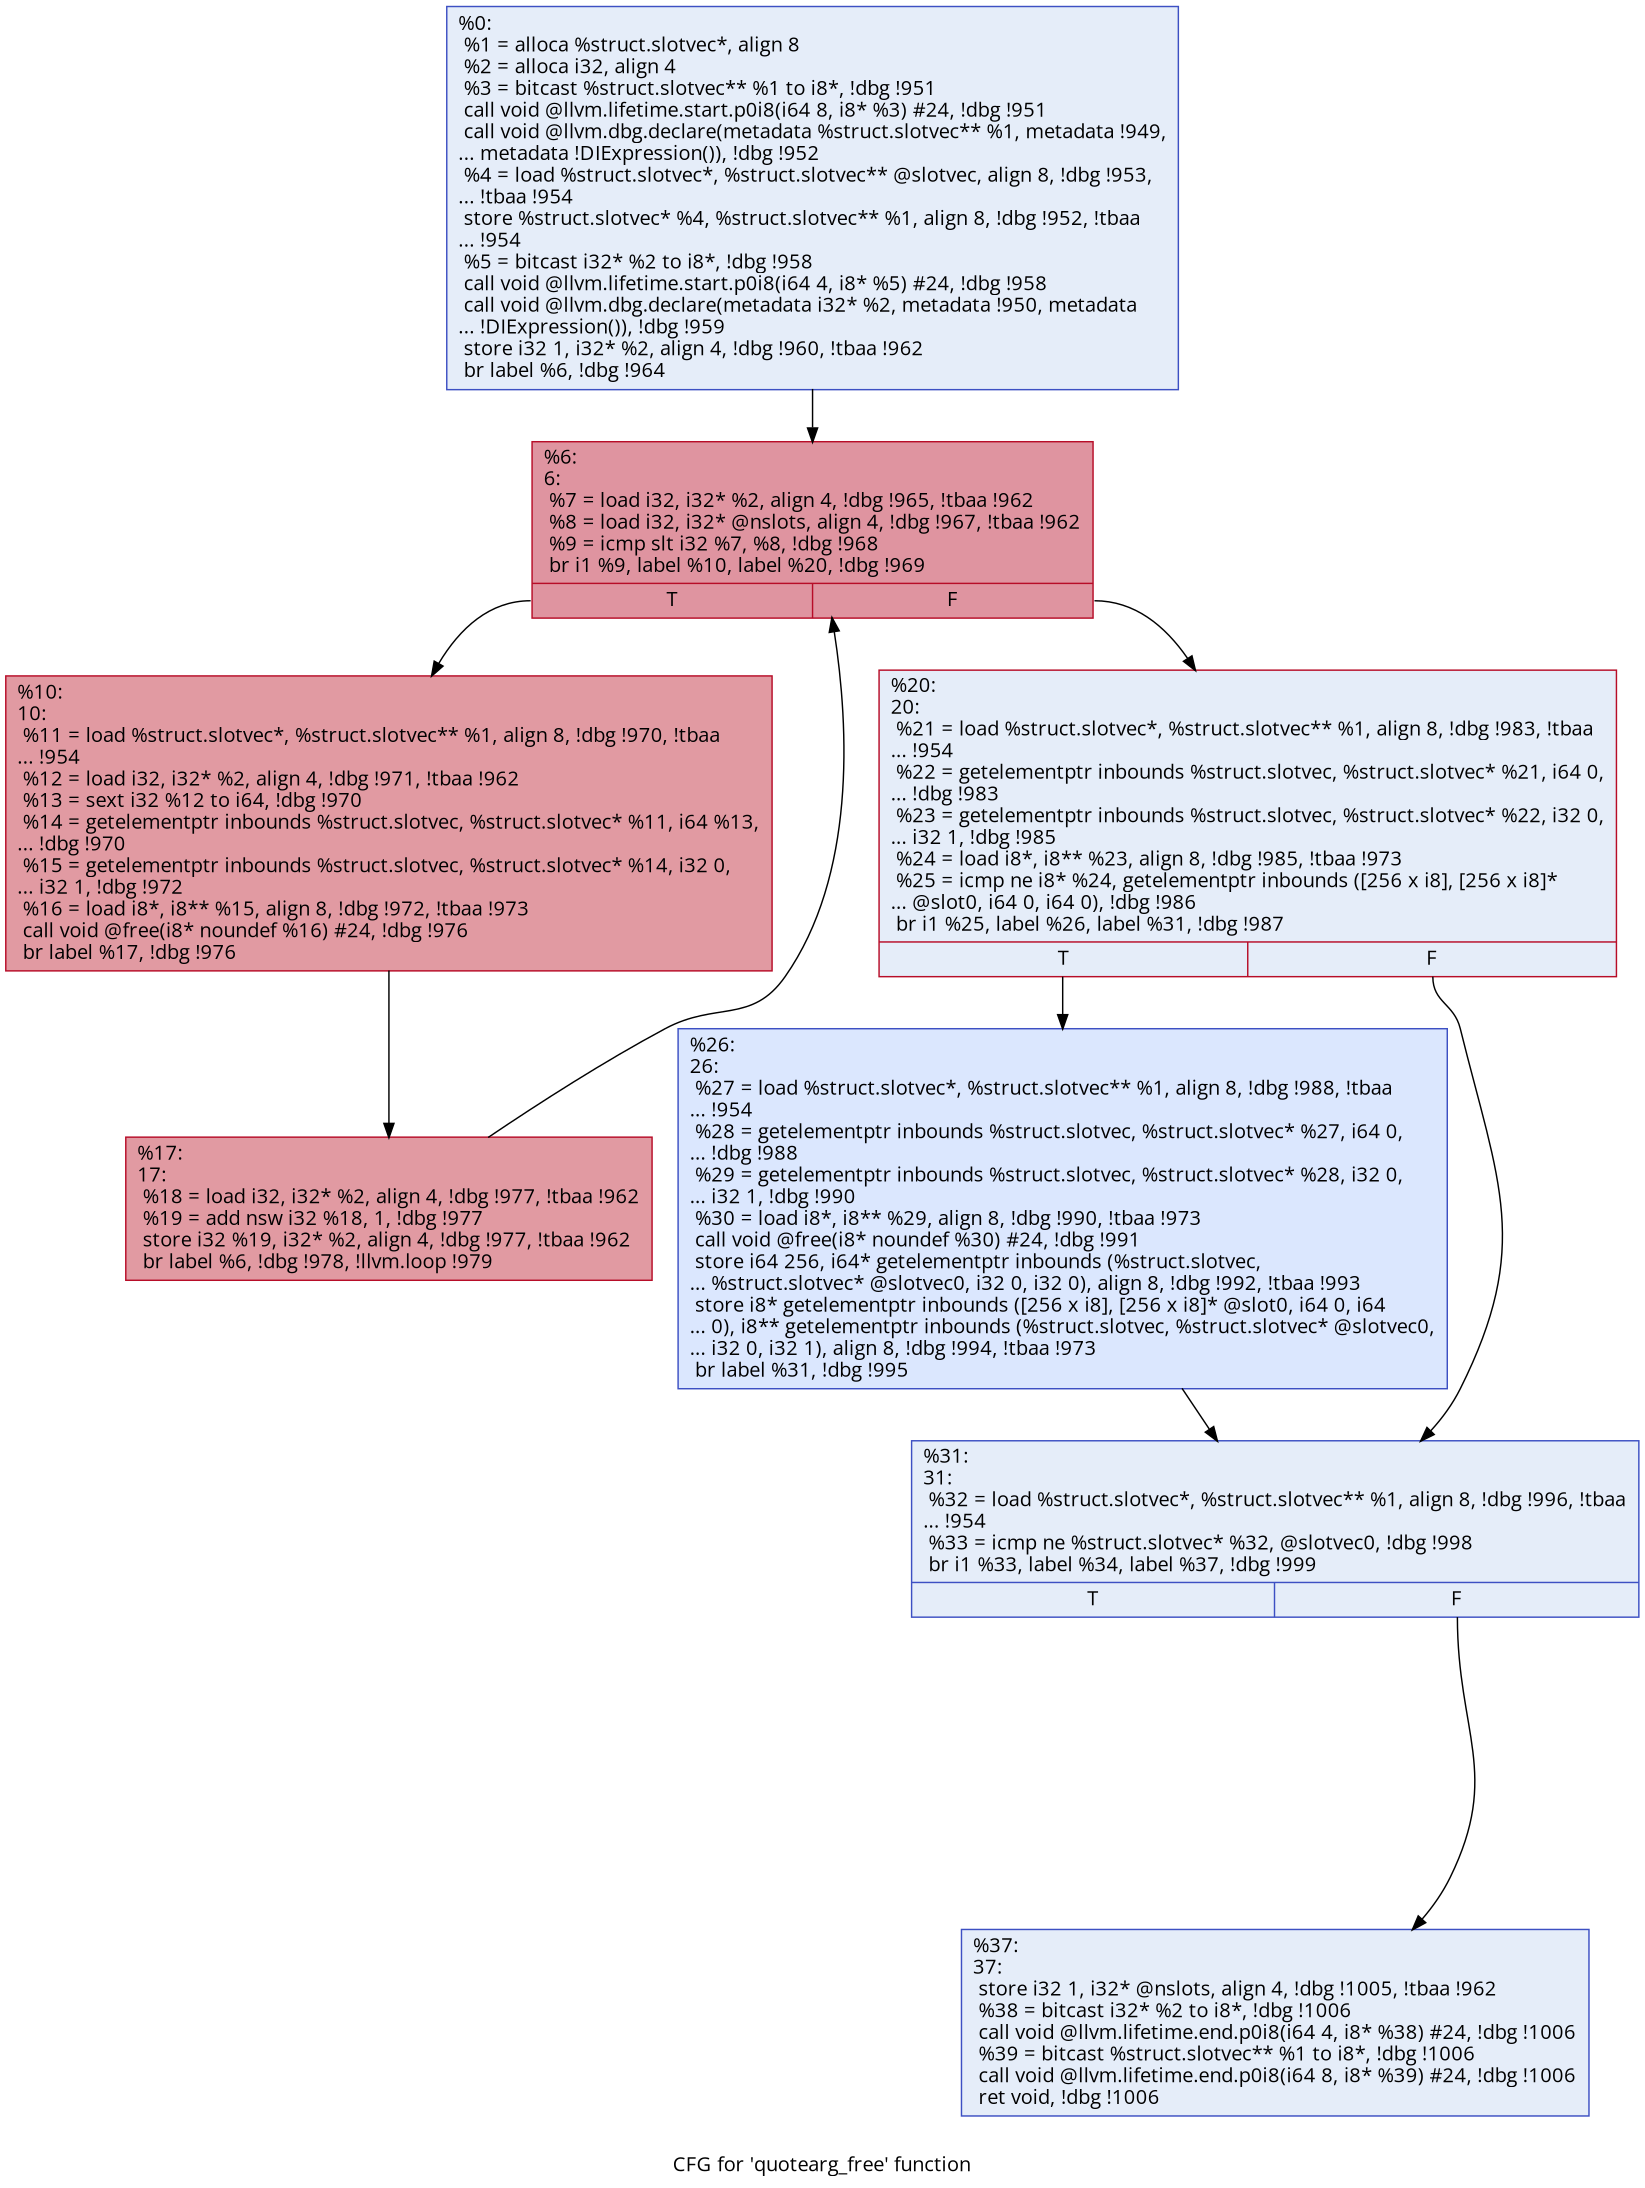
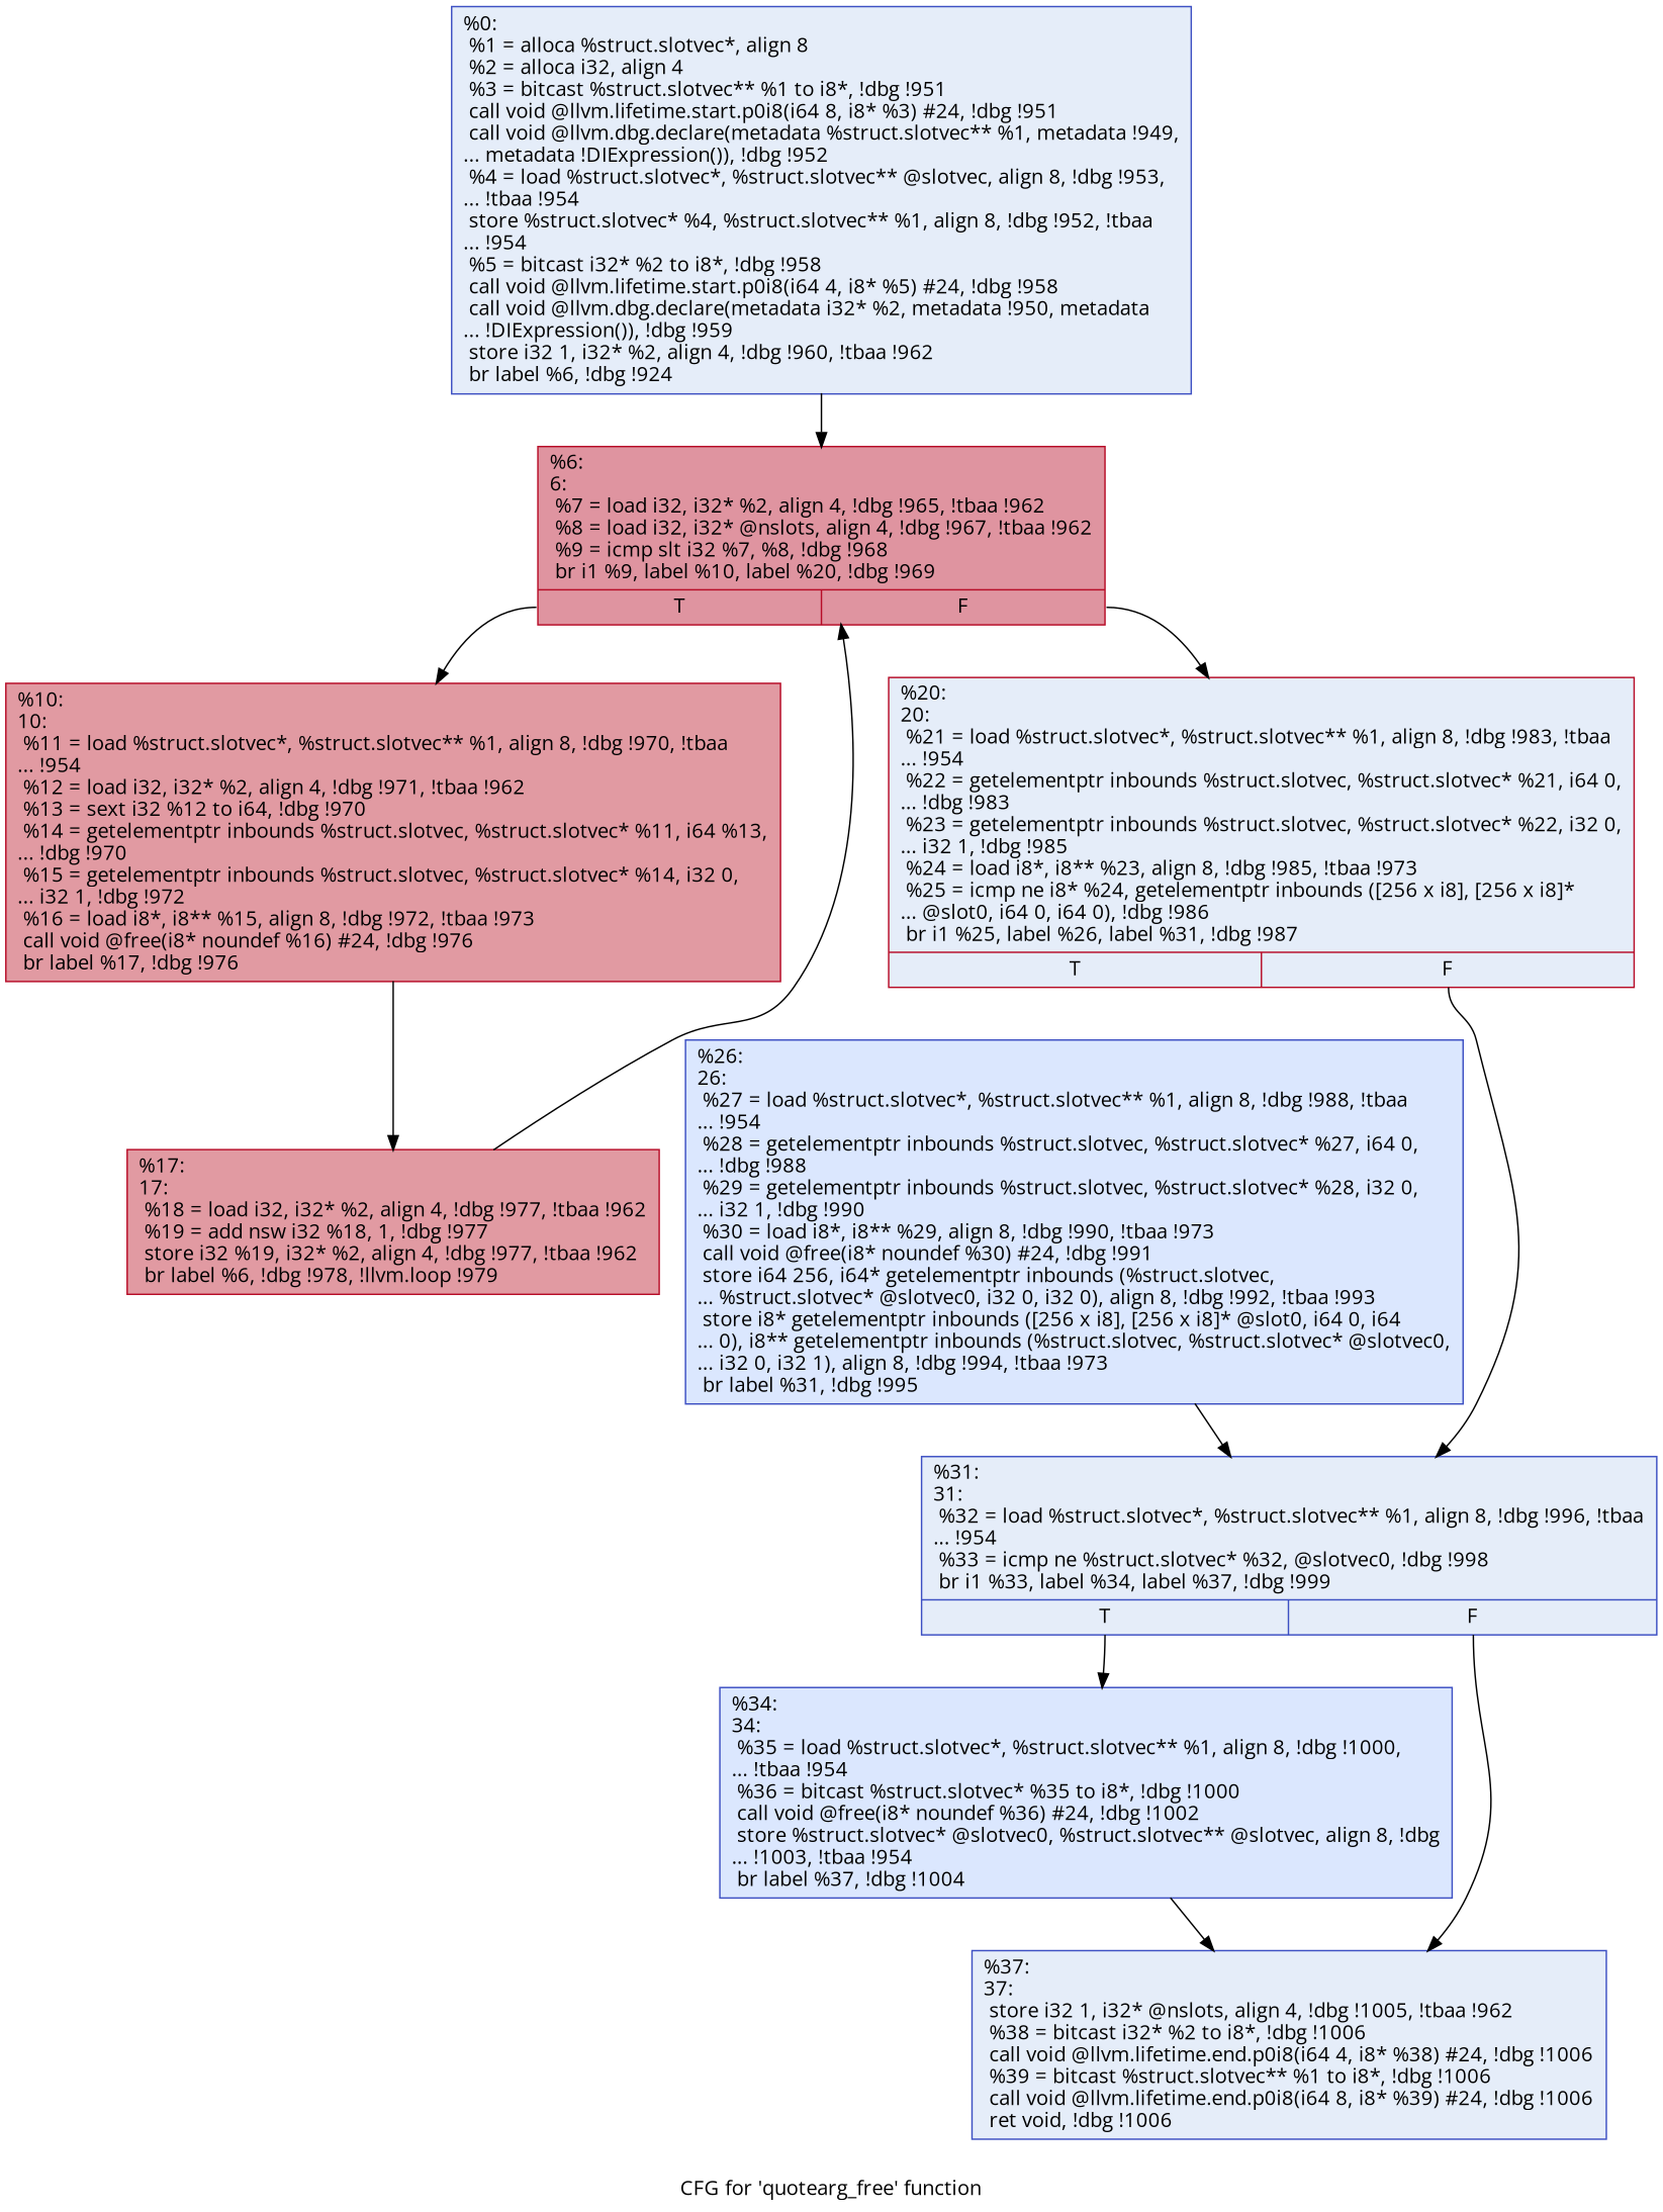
  digraph {
    fontname="Open Sans"
    label="CFG for 'quotearg_free' function"
    node [color="#3d50c3ff" fillcolor="#c5d6f270" fontname="Open Sans" shape=record style=filled]
    edge [fontname="Open Sans"]
-   n1 [label="{%0:\l  %1 = alloca %struct.slotvec*, align 8\l  %2 = alloca i32, align 4\l  %3 = bitcast %struct.slotvec** %1 to i8*, !dbg !951\l  call void @llvm.lifetime.start.p0i8(i64 8, i8* %3) #24, !dbg !951\l  call void @llvm.dbg.declare(metadata %struct.slotvec** %1, metadata !949,\l... metadata !DIExpression()), !dbg !952\l  %4 = load %struct.slotvec*, %struct.slotvec** @slotvec, align 8, !dbg !953,\l... !tbaa !954\l  store %struct.slotvec* %4, %struct.slotvec** %1, align 8, !dbg !952, !tbaa\l... !954\l  %5 = bitcast i32* %2 to i8*, !dbg !958\l  call void @llvm.lifetime.start.p0i8(i64 4, i8* %5) #24, !dbg !958\l  call void @llvm.dbg.declare(metadata i32* %2, metadata !950, metadata\l... !DIExpression()), !dbg !959\l  store i32 1, i32* %2, align 4, !dbg !960, !tbaa !962\l  br label %6, !dbg !964\l}"]
+   n1 [label="{%0:\l  %1 = alloca %struct.slotvec*, align 8\l  %2 = alloca i32, align 4\l  %3 = bitcast %struct.slotvec** %1 to i8*, !dbg !951\l  call void @llvm.lifetime.start.p0i8(i64 8, i8* %3) #24, !dbg !951\l  call void @llvm.dbg.declare(metadata %struct.slotvec** %1, metadata !949,\l... metadata !DIExpression()), !dbg !952\l  %4 = load %struct.slotvec*, %struct.slotvec** @slotvec, align 8, !dbg !953,\l... !tbaa !954\l  store %struct.slotvec* %4, %struct.slotvec** %1, align 8, !dbg !952, !tbaa\l... !954\l  %5 = bitcast i32* %2 to i8*, !dbg !958\l  call void @llvm.lifetime.start.p0i8(i64 4, i8* %5) #24, !dbg !958\l  call void @llvm.dbg.declare(metadata i32* %2, metadata !950, metadata\l... !DIExpression()), !dbg !959\l  store i32 1, i32* %2, align 4, !dbg !960, !tbaa !962\l  br label %6, !dbg !924\l}"]
    n2 [color="#b70d28ff" fillcolor="#b70d2870" label="{%6:\l6:                                                \l  %7 = load i32, i32* %2, align 4, !dbg !965, !tbaa !962\l  %8 = load i32, i32* @nslots, align 4, !dbg !967, !tbaa !962\l  %9 = icmp slt i32 %7, %8, !dbg !968\l  br i1 %9, label %10, label %20, !dbg !969\l|{<s0>T|<s1>F}}"]
    n3 [color="#b70d28ff" fillcolor="#bb1b2c70" label="{%10:\l10:                                               \l  %11 = load %struct.slotvec*, %struct.slotvec** %1, align 8, !dbg !970, !tbaa\l... !954\l  %12 = load i32, i32* %2, align 4, !dbg !971, !tbaa !962\l  %13 = sext i32 %12 to i64, !dbg !970\l  %14 = getelementptr inbounds %struct.slotvec, %struct.slotvec* %11, i64 %13,\l... !dbg !970\l  %15 = getelementptr inbounds %struct.slotvec, %struct.slotvec* %14, i32 0,\l... i32 1, !dbg !972\l  %16 = load i8*, i8** %15, align 8, !dbg !972, !tbaa !973\l  call void @free(i8* noundef %16) #24, !dbg !976\l  br label %17, !dbg !976\l}"]
    n4 [color="#b70d28ff" label="{%20:\l20:                                               \l  %21 = load %struct.slotvec*, %struct.slotvec** %1, align 8, !dbg !983, !tbaa\l... !954\l  %22 = getelementptr inbounds %struct.slotvec, %struct.slotvec* %21, i64 0,\l... !dbg !983\l  %23 = getelementptr inbounds %struct.slotvec, %struct.slotvec* %22, i32 0,\l... i32 1, !dbg !985\l  %24 = load i8*, i8** %23, align 8, !dbg !985, !tbaa !973\l  %25 = icmp ne i8* %24, getelementptr inbounds ([256 x i8], [256 x i8]*\l... @slot0, i64 0, i64 0), !dbg !986\l  br i1 %25, label %26, label %31, !dbg !987\l|{<s0>T|<s1>F}}"]
    n5 [color="#b70d28ff" fillcolor="#bb1b2c70" label="{%17:\l17:                                               \l  %18 = load i32, i32* %2, align 4, !dbg !977, !tbaa !962\l  %19 = add nsw i32 %18, 1, !dbg !977\l  store i32 %19, i32* %2, align 4, !dbg !977, !tbaa !962\l  br label %6, !dbg !978, !llvm.loop !979\l}"]
    n6 [fillcolor="#aec9fc70" label="{%26:\l26:                                               \l  %27 = load %struct.slotvec*, %struct.slotvec** %1, align 8, !dbg !988, !tbaa\l... !954\l  %28 = getelementptr inbounds %struct.slotvec, %struct.slotvec* %27, i64 0,\l... !dbg !988\l  %29 = getelementptr inbounds %struct.slotvec, %struct.slotvec* %28, i32 0,\l... i32 1, !dbg !990\l  %30 = load i8*, i8** %29, align 8, !dbg !990, !tbaa !973\l  call void @free(i8* noundef %30) #24, !dbg !991\l  store i64 256, i64* getelementptr inbounds (%struct.slotvec,\l... %struct.slotvec* @slotvec0, i32 0, i32 0), align 8, !dbg !992, !tbaa !993\l  store i8* getelementptr inbounds ([256 x i8], [256 x i8]* @slot0, i64 0, i64\l... 0), i8** getelementptr inbounds (%struct.slotvec, %struct.slotvec* @slotvec0,\l... i32 0, i32 1), align 8, !dbg !994, !tbaa !973\l  br label %31, !dbg !995\l}"]
    n7 [label="{%31:\l31:                                               \l  %32 = load %struct.slotvec*, %struct.slotvec** %1, align 8, !dbg !996, !tbaa\l... !954\l  %33 = icmp ne %struct.slotvec* %32, @slotvec0, !dbg !998\l  br i1 %33, label %34, label %37, !dbg !999\l|{<s0>T|<s1>F}}"]
+   n8 [fillcolor="#aec9fc70" label="{%34:\l34:                                               \l  %35 = load %struct.slotvec*, %struct.slotvec** %1, align 8, !dbg !1000,\l... !tbaa !954\l  %36 = bitcast %struct.slotvec* %35 to i8*, !dbg !1000\l  call void @free(i8* noundef %36) #24, !dbg !1002\l  store %struct.slotvec* @slotvec0, %struct.slotvec** @slotvec, align 8, !dbg\l... !1003, !tbaa !954\l  br label %37, !dbg !1004\l}"]
    n9 [label="{%37:\l37:                                               \l  store i32 1, i32* @nslots, align 4, !dbg !1005, !tbaa !962\l  %38 = bitcast i32* %2 to i8*, !dbg !1006\l  call void @llvm.lifetime.end.p0i8(i64 4, i8* %38) #24, !dbg !1006\l  %39 = bitcast %struct.slotvec** %1 to i8*, !dbg !1006\l  call void @llvm.lifetime.end.p0i8(i64 8, i8* %39) #24, !dbg !1006\l  ret void, !dbg !1006\l}"]
    n1 -> n2
    n2 -> n3 [tailport=s0]
    n2 -> n4 [tailport=s1]
    n3 -> n5
-   n4 -> n6 [tailport=s0]
    n4 -> n7 [tailport=s1]
    n5 -> n2
    n6 -> n7
+   n7 -> n8 [tailport=s0]
    n7 -> n9 [tailport=s1]
+   n8 -> n9
  }
